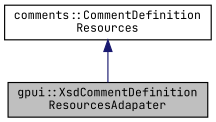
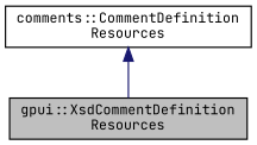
  digraph {
    fontname="JetBrains Mono"
    node [color=black fontname="JetBrains Mono" fontsize=10 shape=record style=filled]
-   n1 [fillcolor=grey75 fontcolor=black height=0.2 label="gpui::XsdCommentDefinition\lResourcesAdapater" width=0.4]
+   n1 [fillcolor=grey75 fontcolor=black height=0.2 label="gpui::XsdCommentDefinition\lResources" width=0.4]
    n2 [fillcolor=white height=0.2 label="comments::CommentDefinition\lResources" width=0.4]
    n2 -> n1 [color=midnightblue dir=back fontname="JetBrains Mono" fontsize=10 labelfontname=Helvetica labelfontsize=10 style=solid]
  }
